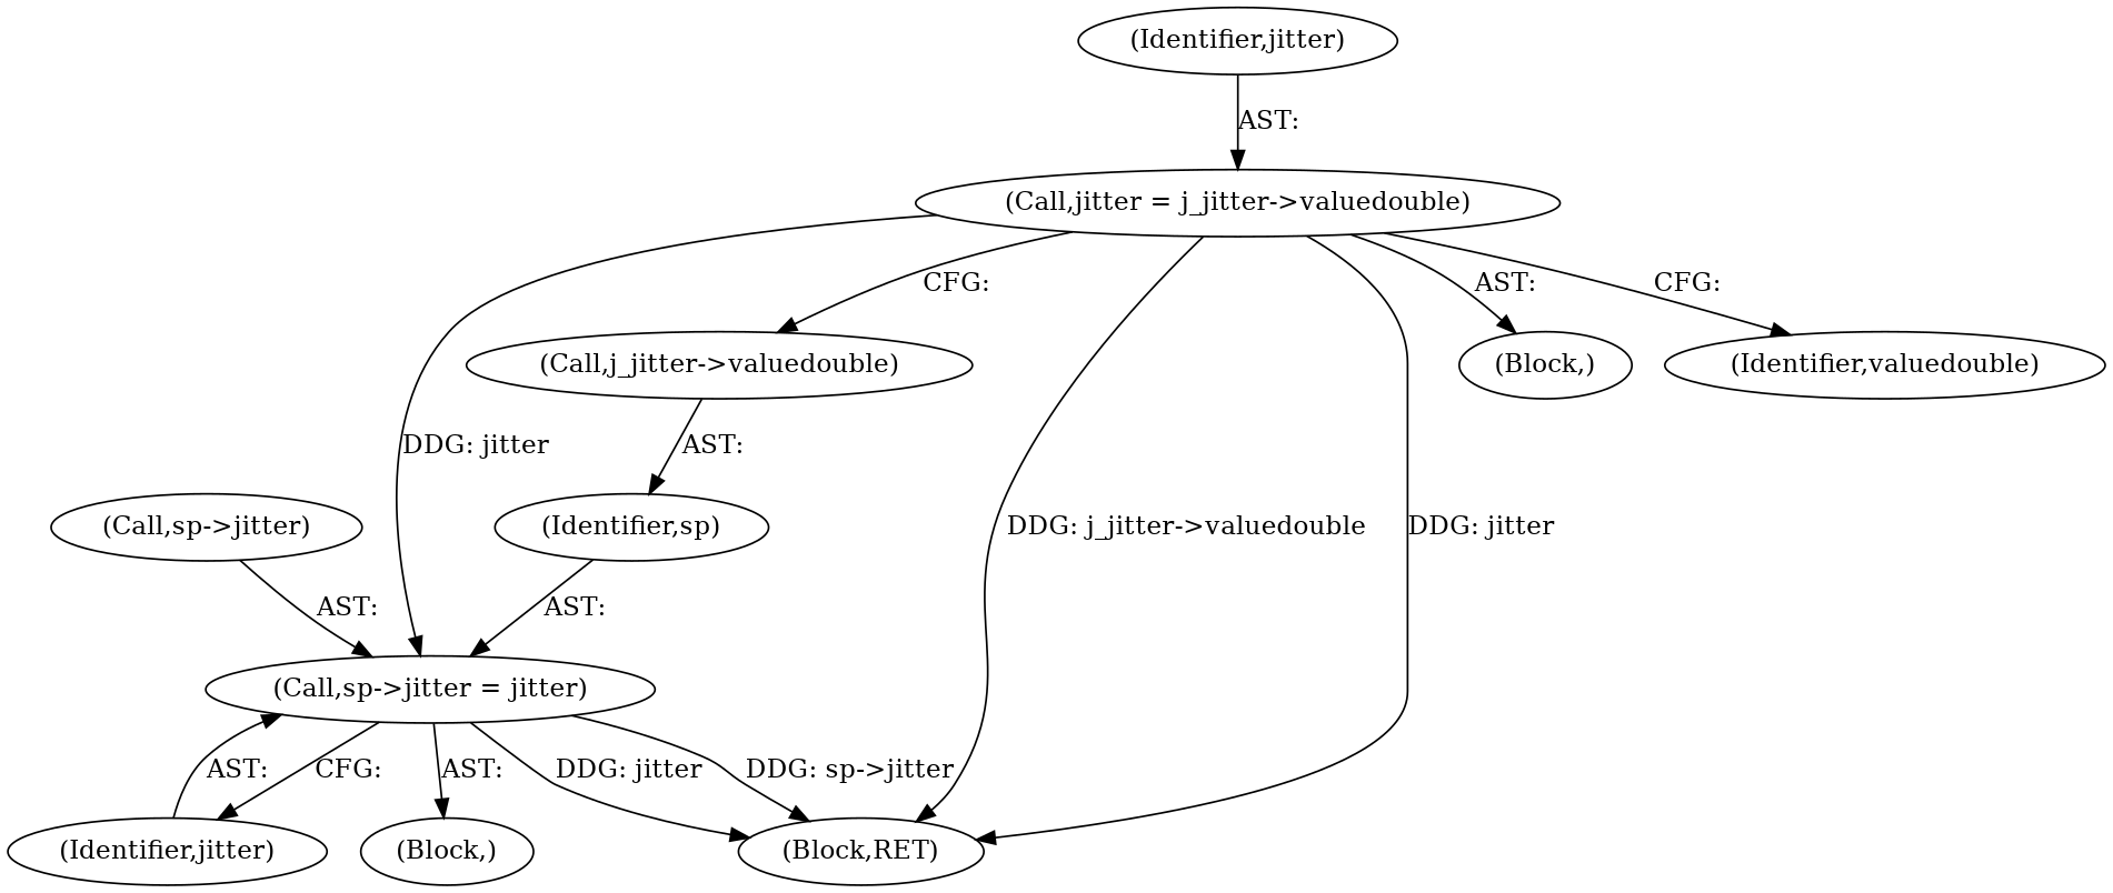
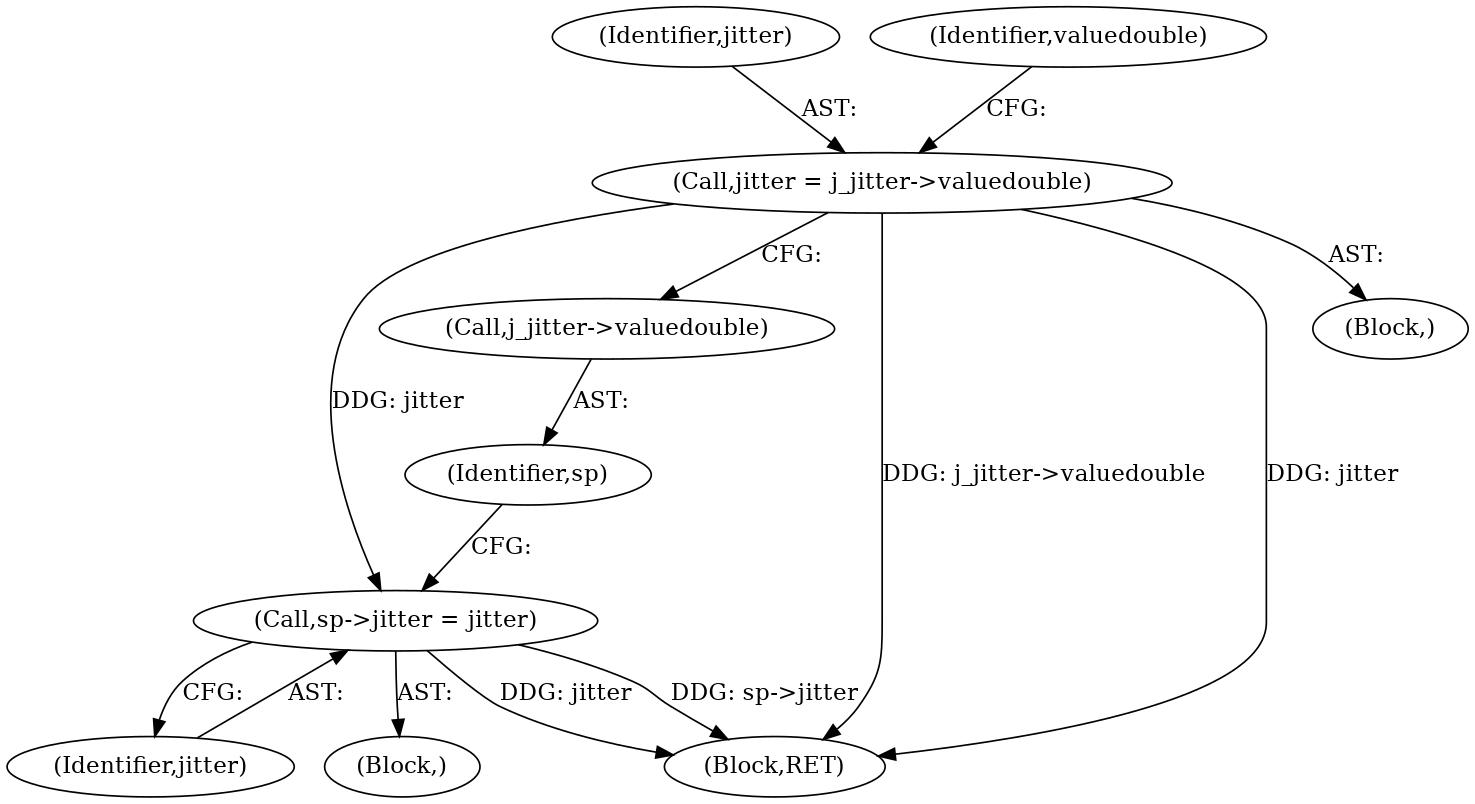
  digraph {
    n1 [label="(Call,jitter = j_jitter->valuedouble)"]
    n2 [label="(Call,sp->jitter = jitter)"]
    n3 [label="(Block,RET)"]
    n4 [label="(Call,j_jitter->valuedouble)"]
    n5 [label="(Block,)"]
    n6 [label="(Identifier,jitter)"]
    n7 [label="(Block,)"]
    n8 [label="(Identifier,sp)"]
    n9 [label="(Identifier,jitter)"]
-   n10 [label="(Call,sp->jitter)"]
    n11 [label="(Identifier,valuedouble)"]
    n1 -> n2 [label="DDG: jitter"]
    n1 -> n3 [label="DDG: jitter"]
    n1 -> n3 [label="DDG: j_jitter->valuedouble"]
    n1 -> n4 [label="CFG: "]
    n1 -> n5 [label="AST: "]
    n2 -> n3 [label="DDG: jitter"]
    n2 -> n3 [label="DDG: sp->jitter"]
    n2 -> n6 [label="CFG: "]
    n2 -> n7 [label="AST: "]
    n4 -> n8 [label="AST: "]
    n6 -> n2 [label="AST: "]
-   n8 -> n2 [label="AST: "]
+   n8 -> n2 [label="CFG: "]
    n9 -> n1 [label="AST: "]
-   n10 -> n2 [label="AST: "]
-   n1 -> n11 [label="CFG: "]
+   n11 -> n1 [label="CFG: "]
  }
